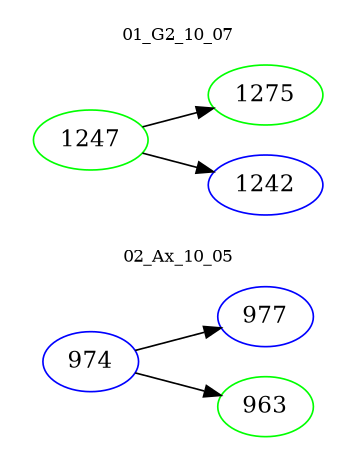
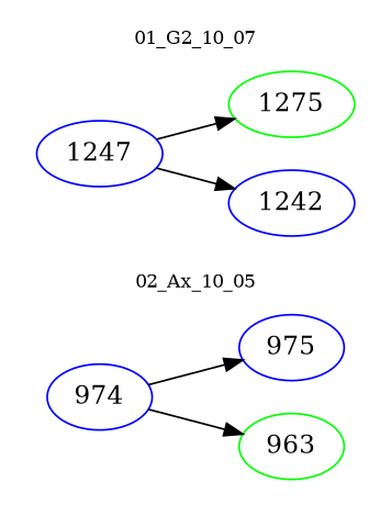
  digraph {
    rankdir=LR
    node [color=blue]
    edge [color=black]
    n1 [label=974]
    n2 [color=green label=963]
-   n3 [label=977]
-   n4 [color=green label=1247]
+   n3 [label=975]
+   n4 [label=1247]
    n5 [label=1242]
    n6 [color=green label=1275]
    subgraph cluster_1 {
      color=white
      fontsize=10
      label="02_Ax_10_05"
      n1
      n2
      n3
    }
    subgraph cluster_2 {
      color=white
      fontsize=10
      label="01_G2_10_07"
      n4
      n5
      n6
    }
    n1 -> n2
    n1 -> n3
    n4 -> n5
    n4 -> n6
  }
